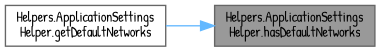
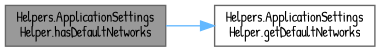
  digraph {
    rankdir=RL
    fontname="Patrick Hand"
    node [fontname="Patrick Hand" fontsize=10 shape=box style=filled]
    n1 [color=gray40 fillcolor=grey60 fontcolor=black height=0.2 label="Helpers.ApplicationSettings\lHelper.hasDefaultNetworks" width=0.4]
    n2 [color=grey40 fillcolor=white height=0.2 label="Helpers.ApplicationSettings\lHelper.getDefaultNetworks" width=0.4]
-   n1 -> n2 [color=steelblue1 dir=back fontname="Patrick Hand" fontsize=10 labelfontname=Helvetica labelfontsize=10 style=solid]
+   n2 -> n1 [color=steelblue1 dir=back fontname="Patrick Hand" fontsize=10 labelfontname=Helvetica labelfontsize=10 style=solid]
  }
